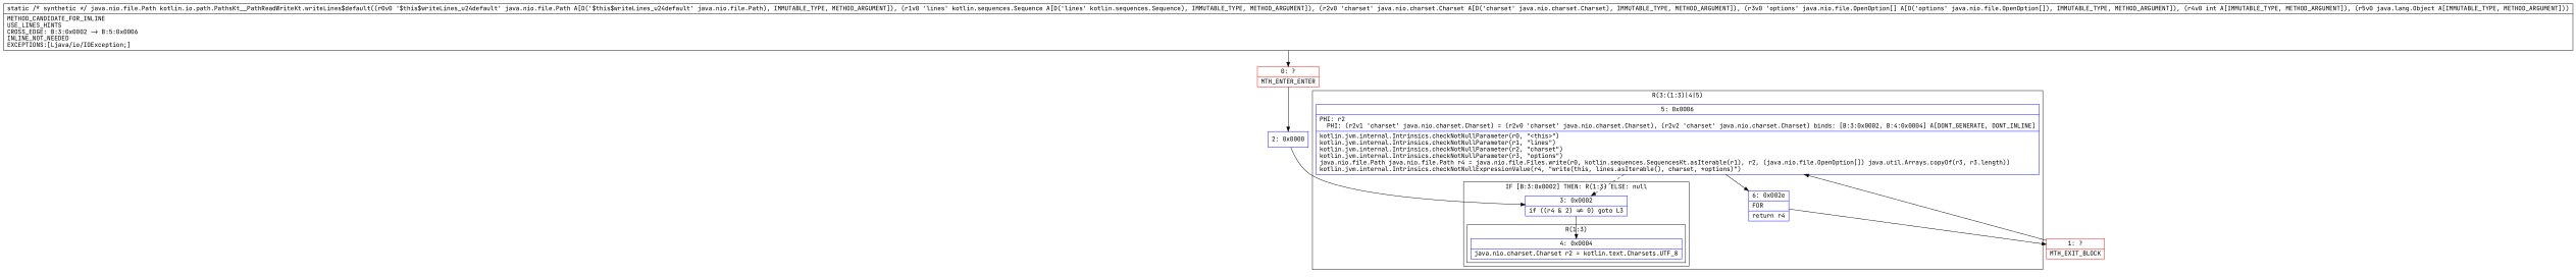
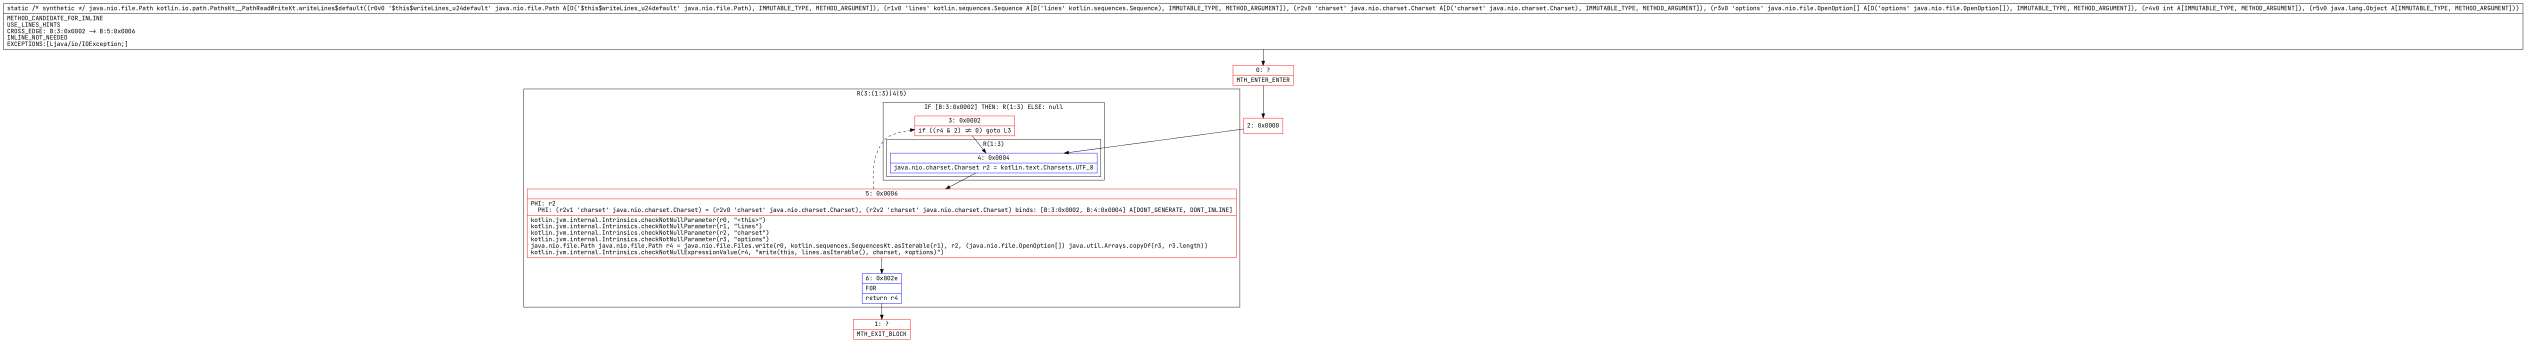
  digraph {
    fontname="JetBrains Mono"
    node [color=blue fontname="JetBrains Mono" shape=record]
    edge [fontname="JetBrains Mono"]
    n1 [label="{4\:\ 0x0004|java.nio.charset.Charset r2 = kotlin.text.Charsets.UTF_8\l}"]
-   n2 [label="{3\:\ 0x0002|if ((r4 & 2) != 0) goto L3\l}"]
-   n3 [label="{5\:\ 0x0006|PHI: r2 \l  PHI: (r2v1 'charset' java.nio.charset.Charset) = (r2v0 'charset' java.nio.charset.Charset), (r2v2 'charset' java.nio.charset.Charset) binds: [B:3:0x0002, B:4:0x0004] A[DONT_GENERATE, DONT_INLINE]\l|kotlin.jvm.internal.Intrinsics.checkNotNullParameter(r0, \"\<this\>\")\lkotlin.jvm.internal.Intrinsics.checkNotNullParameter(r1, \"lines\")\lkotlin.jvm.internal.Intrinsics.checkNotNullParameter(r2, \"charset\")\lkotlin.jvm.internal.Intrinsics.checkNotNullParameter(r3, \"options\")\ljava.nio.file.Path java.nio.file.Path r4 = java.nio.file.Files.write(r0, kotlin.sequences.SequencesKt.asIterable(r1), r2, (java.nio.file.OpenOption[]) java.util.Arrays.copyOf(r3, r3.length))\lkotlin.jvm.internal.Intrinsics.checkNotNullExpressionValue(r4, \"write(this, lines.asIterable(), charset, *options)\")\l}"]
+   n2 [color=red label="{3\:\ 0x0002|if ((r4 & 2) != 0) goto L3\l}"]
+   n3 [color=red label="{5\:\ 0x0006|PHI: r2 \l  PHI: (r2v1 'charset' java.nio.charset.Charset) = (r2v0 'charset' java.nio.charset.Charset), (r2v2 'charset' java.nio.charset.Charset) binds: [B:3:0x0002, B:4:0x0004] A[DONT_GENERATE, DONT_INLINE]\l|kotlin.jvm.internal.Intrinsics.checkNotNullParameter(r0, \"\<this\>\")\lkotlin.jvm.internal.Intrinsics.checkNotNullParameter(r1, \"lines\")\lkotlin.jvm.internal.Intrinsics.checkNotNullParameter(r2, \"charset\")\lkotlin.jvm.internal.Intrinsics.checkNotNullParameter(r3, \"options\")\ljava.nio.file.Path java.nio.file.Path r4 = java.nio.file.Files.write(r0, kotlin.sequences.SequencesKt.asIterable(r1), r2, (java.nio.file.OpenOption[]) java.util.Arrays.copyOf(r3, r3.length))\lkotlin.jvm.internal.Intrinsics.checkNotNullExpressionValue(r4, \"write(this, lines.asIterable(), charset, *options)\")\l}"]
    n4 [label="{6\:\ 0x002e|FOR\l|return r4\l}"]
    n5 [color=red label="{1\:\ ?|MTH_EXIT_BLOCK\l}"]
    n6 [color=red label="{0\:\ ?|MTH_ENTER_ENTER\l}"]
-   n7 [label="{2\:\ 0x0000}"]
+   n7 [color=red label="{2\:\ 0x0000}"]
    n8 [label="{static \/* synthetic *\/ java.nio.file.Path kotlin.io.path.PathsKt__PathReadWriteKt.writeLines$default((r0v0 '$this$writeLines_u24default' java.nio.file.Path A[D('$this$writeLines_u24default' java.nio.file.Path), IMMUTABLE_TYPE, METHOD_ARGUMENT]), (r1v0 'lines' kotlin.sequences.Sequence A[D('lines' kotlin.sequences.Sequence), IMMUTABLE_TYPE, METHOD_ARGUMENT]), (r2v0 'charset' java.nio.charset.Charset A[D('charset' java.nio.charset.Charset), IMMUTABLE_TYPE, METHOD_ARGUMENT]), (r3v0 'options' java.nio.file.OpenOption[] A[D('options' java.nio.file.OpenOption[]), IMMUTABLE_TYPE, METHOD_ARGUMENT]), (r4v0 int A[IMMUTABLE_TYPE, METHOD_ARGUMENT]), (r5v0 java.lang.Object A[IMMUTABLE_TYPE, METHOD_ARGUMENT]))  | METHOD_CANDIDATE_FOR_INLINE\lUSE_LINES_HINTS\lCROSS_EDGE: B:3:0x0002 \-\> B:5:0x0006\lINLINE_NOT_NEEDED\lEXCEPTIONS:[Ljava\/io\/IOException;]\l}" color=""]
    subgraph cluster_1 {
      label="R(3:(1:3)|4|5)"
      n3
      n4
      subgraph cluster_2 {
        label="IF [B:3:0x0002] THEN: R(1:3) ELSE: null"
        n2
        subgraph cluster_3 {
          label="R(1:3)"
          n1
        }
      }
    }
-   n5 -> n3
+   n1 -> n3
    n2 -> n1
    n3 -> n2 [style=dashed]
    n3 -> n4
    n4 -> n5
    n6 -> n7
-   n7 -> n2
+   n7 -> n1
    n8 -> n6
  }
